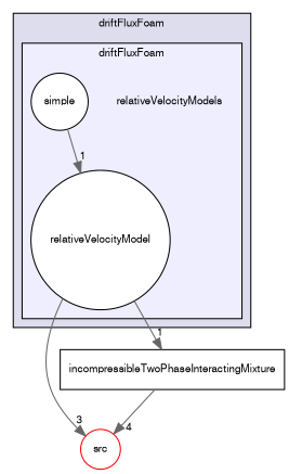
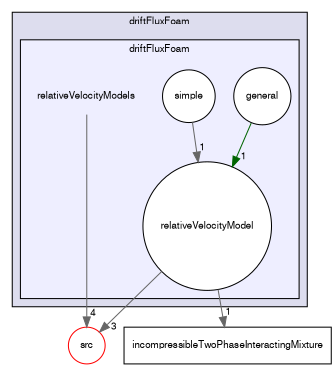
  digraph {
    compound=true
    node [fontname=FreeSans fontsize=10 shape=circle color=black]
    edge [color=gray40 headlabel=1 labeldistance=1.5 labelfontname=FreeSans labelfontsize=10]
    n1 [label=relativeVelocityModels shape=plaintext color=""]
+   n2 [fillcolor=white label=general style=filled]
    n3 [fillcolor=white label=relativeVelocityModel style=filled]
    n4 [fillcolor=white label=simple style=filled]
    n5 [color=red label=src]
    n6 [label=incompressibleTwoPhaseInteractingMixture shape=box color=""]
    subgraph cluster_1 {
      bgcolor="#ddddee"
      fontname=FreeSans
      fontsize=10
      label=driftFluxFoam
      pencolor=black
      subgraph cluster_2 {
        bgcolor="#eeeeff"
        fontname=FreeSans
        fontsize=10
        label=driftFluxFoam
        pencolor=black
        n1
+       n2
        n3
        n4
      }
    }
+   n2 -> n3 [color=darkgreen]
    n3 -> n5 [headlabel=3]
    n3 -> n6
    n4 -> n3
-   n6 -> n5 [headlabel=4]
+   n1 -> n5 [headlabel=4]
  }
